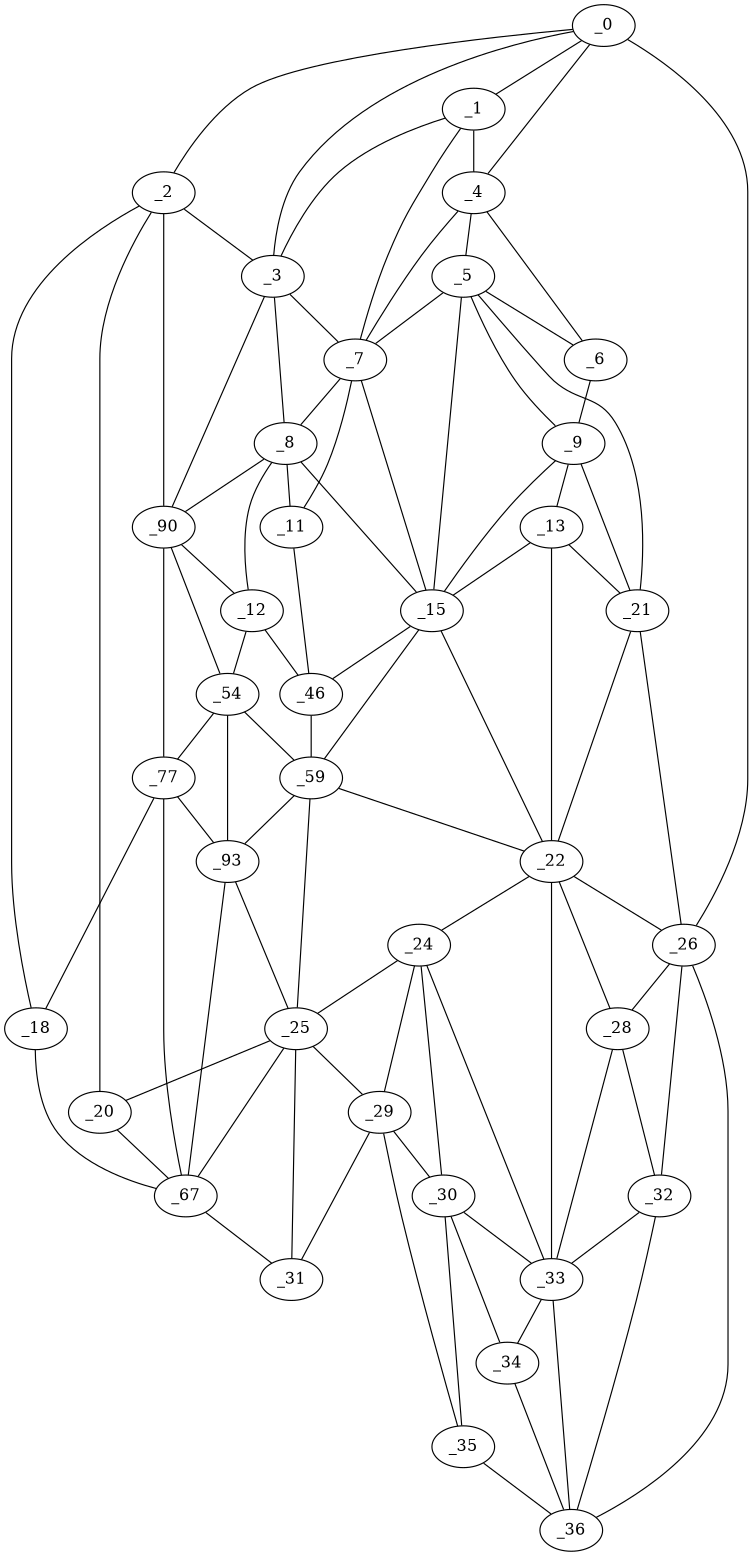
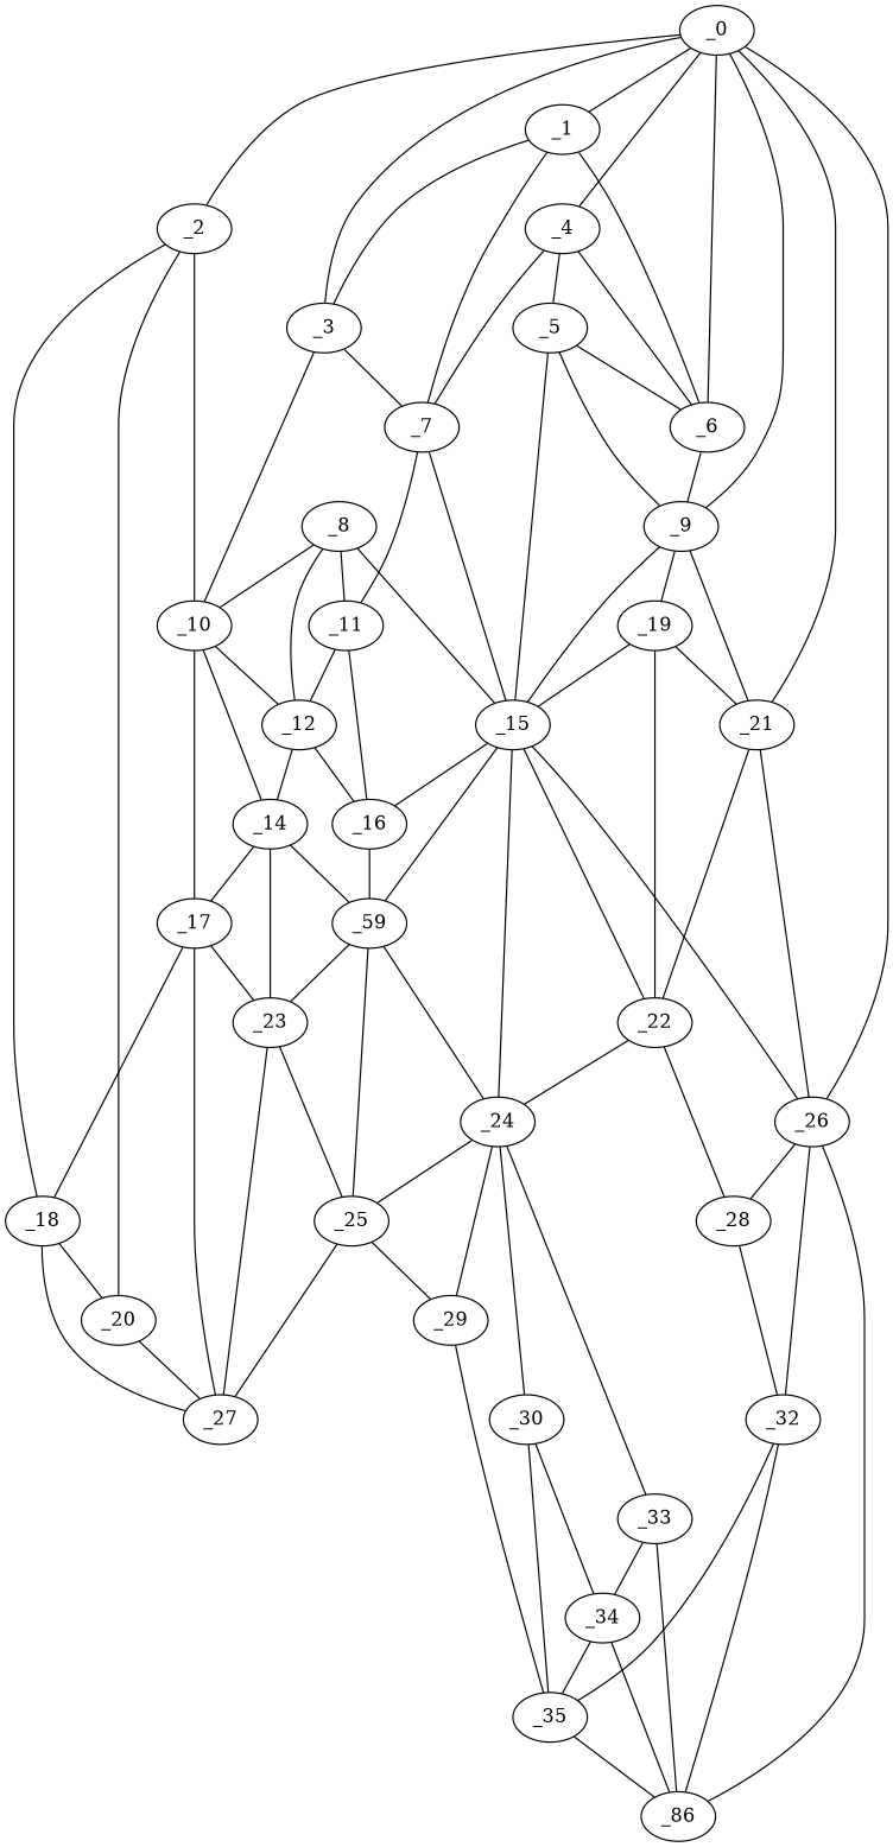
  graph {
    node [x=61 y=35]
    edge [valence=2]
    _0 [x=27 y=18]
    _1 [x=34 y=36]
    _2 [x=34 y=109]
    _3 [x=36 y=91]
    _4 [x=51 y=39]
    _6 [y=32]
    _9 [x=67 y=31]
    _21 [x=90 y=28]
    _26 [x=97 y=27]
    _7 [y=54]
-   _10 [x=68 y=86 label=_90]
+   _10 [x=68 y=86]
    _18 [x=84 y=101]
    _20 [x=89 y=107]
    _8 [y=75]
    _5 [x=58 y=37]
    _15 [x=81 y=45]
-   _13 [x=78]
+   _13 [x=78 label=_19]
    _22 [x=90 y=37]
    _28 [x=101]
    _32 [x=112]
-   _36 [x=124 y=40]
+   _36 [x=124 y=40 label=_86]
    _11 [x=69 y=70]
    _12 [x=70 y=79]
-   _14 [x=79 y=85 label=_54]
-   _17 [x=83 y=96 label=_77]
-   _27 [x=99 y=104 label=_67]
-   _16 [x=81 y=74 label=_46]
+   _14 [x=79 y=85]
+   _17 [x=83 y=96]
+   _27 [x=99 y=104]
+   _16 [x=81 y=74]
    n28 [label=_59 x=86 y=74]
    _24 [x=96 y=71]
    _33 [x=114 y=59]
-   _23 [x=90 y=85 label=_93]
-   _31 [x=110 y=91]
+   _23 [x=90 y=85]
    _25 [x=96 y=84]
    _29 [x=105 y=79]
    _30 [x=110 y=67]
    _34 [x=118 y=64]
    _35 [x=119 y=74]
    _0 -- _1
    _0 -- _2 [valence=1]
    _0 -- _3
    _0 -- _4 [valence=1]
-   _5 -- _21
+   _0 -- _6
+   _0 -- _9 [valence=1]
+   _0 -- _21
    _0 -- _26 [valence=1]
    _1 -- _3
-   _1 -- _4
+   _1 -- _6
    _1 -- _7
-   _2 -- _3
    _2 -- _10
    _2 -- _18
    _2 -- _20 [valence=1]
    _3 -- _7 [valence=1]
    _3 -- _10
-   _3 -- _8 [valence=1]
    _4 -- _6
    _4 -- _7
    _4 -- _5
    _6 -- _9
    _9 -- _21 [valence=1]
    _9 -- _15
    _9 -- _13
    _21 -- _26
    _21 -- _22
    _26 -- _28
    _26 -- _32
    _26 -- _36 [valence=1]
-   _7 -- _8
    _7 -- _15
    _7 -- _11
    _10 -- _12 [valence=1]
    _10 -- _14
    _10 -- _17
-   _25 -- _20
+   _18 -- _20
    _18 -- _27
    _20 -- _27 [valence=1]
    _8 -- _10
    _8 -- _15 [valence=1]
    _8 -- _11
    _8 -- _12
    _5 -- _6
    _5 -- _9
-   _5 -- _7
    _5 -- _15 [valence=1]
    _15 -- _22
    _15 -- _16 [valence=1]
    _15 -- n28
+   _15 -- _24
    _13 -- _21
    _13 -- _15
    _13 -- _22
-   _22 -- _26
+   _15 -- _26
    _22 -- _28 [valence=1]
    _22 -- _24
-   _22 -- _33
    _28 -- _32
-   _28 -- _33 [valence=1]
    _32 -- _36
-   _32 -- _33
+   _32 -- _35
+   _11 -- _12
    _11 -- _16
    _12 -- _14
    _12 -- _16
    _14 -- _17
    _14 -- n28
    _14 -- _23
    _17 -- _18 [valence=1]
    _17 -- _27
    _17 -- _23
-   _27 -- _31 [valence=1]
    _16 -- n28
-   n28 -- _22 [valence=1]
+   n28 -- _24 [valence=1]
    n28 -- _23 [valence=1]
    n28 -- _25
    _24 -- _33 [valence=1]
    _24 -- _25
    _24 -- _29
    _24 -- _30 [valence=1]
    _33 -- _36
    _33 -- _34 [valence=1]
    _23 -- _27
    _23 -- _25
    _25 -- _27
-   _25 -- _31
    _25 -- _29
-   _29 -- _31 [valence=1]
-   _29 -- _30
    _29 -- _35
-   _30 -- _33
    _30 -- _34
    _30 -- _35
    _34 -- _36
+   _34 -- _35 [valence=1]
    _35 -- _36 [valence=1]
  }
